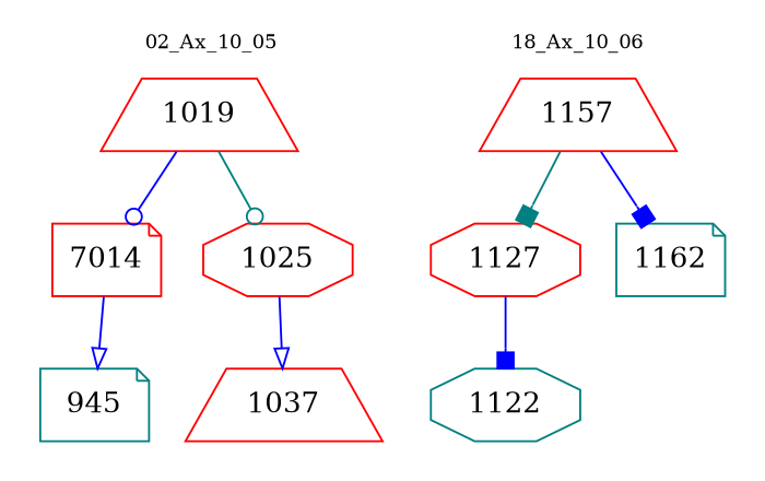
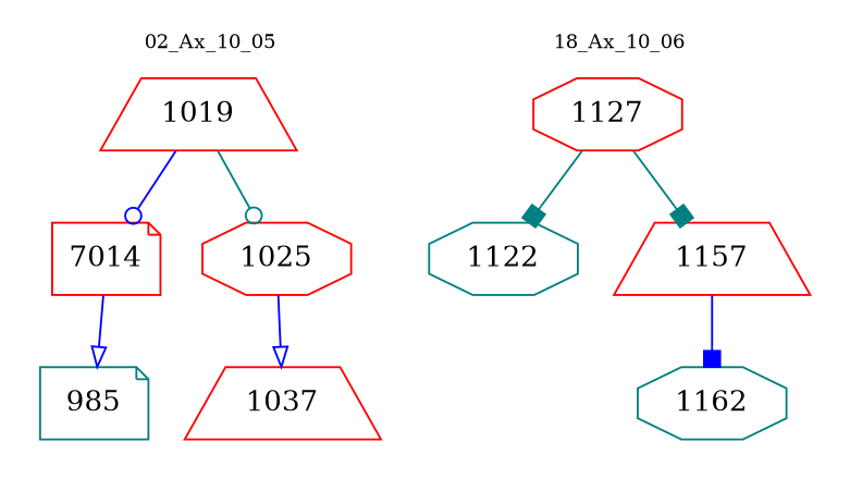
  digraph {
    node [color=red shape=octagon]
    edge [arrowhead=box color=blue]
    n1 [label=1019 shape=trapezium]
    n2 [label=7014 shape=note]
    n3 [label=1025]
-   n4 [color=teal label=945 shape=note]
+   n4 [color=teal label=985 shape=note]
    n5 [label=1037 shape=trapezium]
    n6 [label=1127]
    n7 [color=teal label=1122]
    n8 [label=1157 shape=trapezium]
-   n9 [color=teal label=1162 shape=note]
+   n9 [color=teal label=1162]
    subgraph cluster_1 {
      color=white
      fontsize=10
      label="02_Ax_10_05"
      n1
      n2
      n3
      n4
      n5
    }
    subgraph cluster_2 {
      color=white
      fontsize=10
      label="18_Ax_10_06"
      n6
      n7
      n8
      n9
    }
    n1 -> n2 [arrowhead=odot]
    n1 -> n3 [arrowhead=odot color=teal]
    n2 -> n4 [arrowhead=onormal]
    n3 -> n5 [arrowhead=onormal]
-   n6 -> n7
-   n8 -> n6 [color=teal]
+   n6 -> n7 [color=teal]
+   n6 -> n8 [color=teal]
    n8 -> n9
  }
